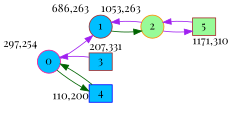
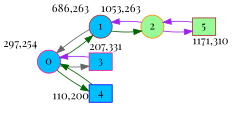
  digraph {
    bgcolor=white
    fontname="Playfair Display"
    rankdir=LR
    node [color=deeppink fillcolor=deepskyblue fixedsize=true fontname="Playfair Display" shape=circle style=filled]
    edge [color=darkgreen fontname="Playfair Display"]
    0 [height=0.3 width=0.4 xlabel="297,254"]
    1 [color=brown height=0.3 width=0.4 xlabel="686,263"]
-   3 [color=brown height=0.3 shape=box width=0.4 xlabel="207,331"]
+   3 [height=0.3 shape=box width=0.4 xlabel="207,331"]
    4 [color=blue height=0.3 shape=box width=0.4 xlabel="110,200"]
    2 [color=darkorange fillcolor=palegreen height=0.3 width=0.4 xlabel="1053,263"]
    5 [color=brown fillcolor=palegreen height=0.3 shape=box width=0.4 xlabel="1171,310"]
-   0 -> 1 [color=purple]
+   0 -> 1
+   0 -> 3 [color=gray40]
    0 -> 4
+   1 -> 0 [color=gray40]
    1 -> 2
    3 -> 0 [color=purple]
    4 -> 0
    2 -> 1 [color=purple]
    2 -> 5 [color=purple]
    5 -> 2 [color=purple]
  }
